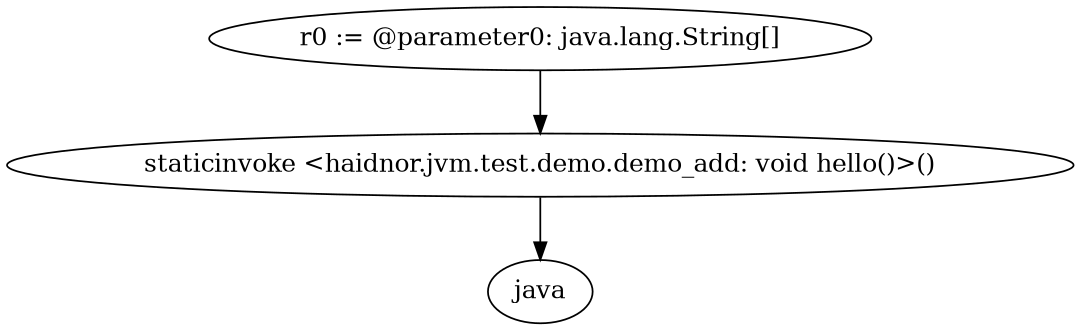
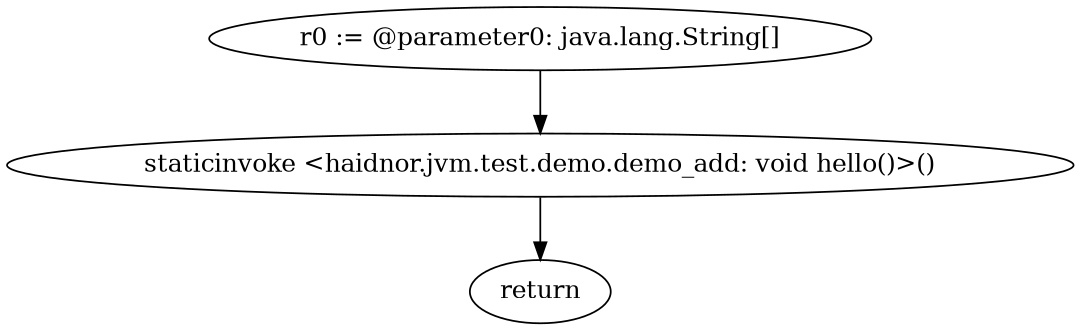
  digraph {
    "r0 := @parameter0: java.lang.String[]"
    "staticinvoke <haidnor.jvm.test.demo.demo_add: void hello()>()"
-   return [label=java]
+   return
    "r0 := @parameter0: java.lang.String[]" -> "staticinvoke <haidnor.jvm.test.demo.demo_add: void hello()>()"
    "staticinvoke <haidnor.jvm.test.demo.demo_add: void hello()>()" -> return
  }
